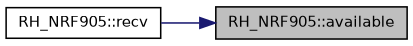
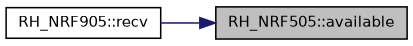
  digraph {
    rankdir=RL
    node [color=black fontname=Helvetica fontsize=10 shape=record style=filled]
-   n1 [fillcolor=grey75 fontcolor=black height=0.2 label="RH_NRF905::available" width=0.4]
+   n1 [fillcolor=grey75 fontcolor=black height=0.2 label="RH_NRF505::available" width=0.4]
    n2 [fillcolor=white height=0.2 label="RH_NRF905::recv" width=0.4]
    n1 -> n2 [color=midnightblue dir=back fontname=Helvetica fontsize=10 labelfontname=Helvetica labelfontsize=10 style=solid]
  }
